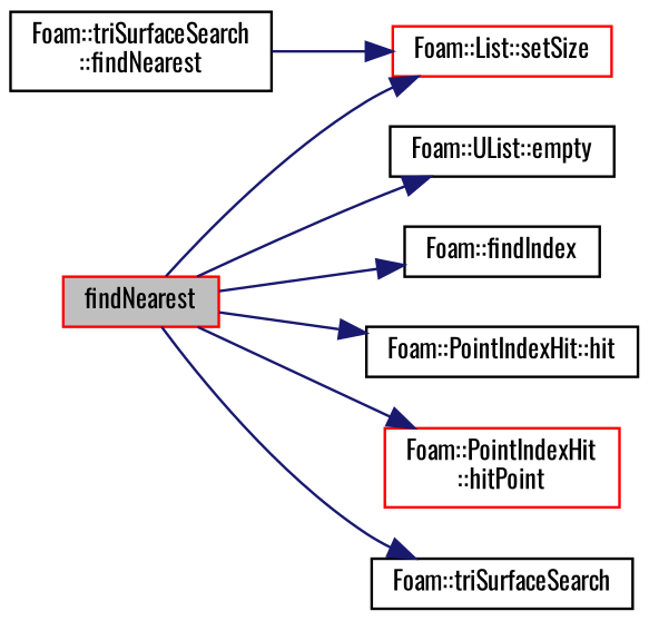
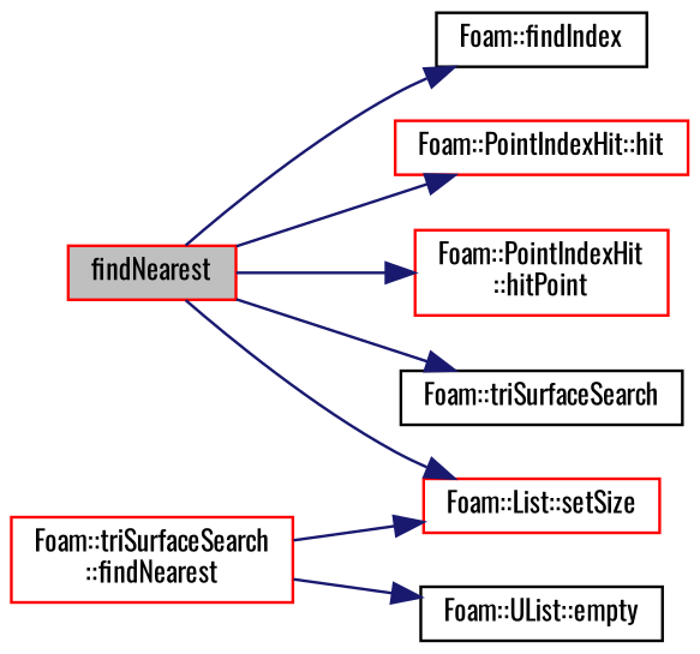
  digraph {
    fontname=Oswald
    rankdir=LR
    node [color=red fontname=Oswald fontsize=10 shape=record]
    edge [color=midnightblue fontname=Oswald fontsize=10 labelfontname=FreeSans labelfontsize=10 style=solid]
    n1 [fillcolor=grey75 fontcolor=black height=0.2 label=findNearest style=filled width=0.4]
    n2 [color=black height=0.2 label="Foam::UList::empty" width=0.4]
    n3 [color=black height=0.2 label="Foam::findIndex" width=0.4]
    n4 [height=0.2 label="Foam::List::setSize" width=0.4]
-   n5 [color=black height=0.2 label="Foam::PointIndexHit::hit" width=0.4]
+   n5 [height=0.2 label="Foam::PointIndexHit::hit" width=0.4]
    n6 [height=0.2 label="Foam::PointIndexHit\l::hitPoint" width=0.4]
    n7 [color=black height=0.2 label="Foam::triSurfaceSearch" width=0.4]
-   n8 [color=black height=0.2 label="Foam::triSurfaceSearch\l::findNearest" width=0.4]
-   n1 -> n2
+   n8 [height=0.2 label="Foam::triSurfaceSearch\l::findNearest" width=0.4]
+   n8 -> n2
    n1 -> n3
    n1 -> n4
    n1 -> n5
    n1 -> n6
    n1 -> n7
    n8 -> n4
  }
